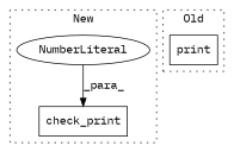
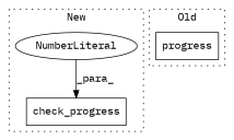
  digraph {
    fontname="IBM Plex Mono"
    node [a=32 shape=box fontname="IBM Plex Mono"]
-   n1 [l="15,1" label=check_print s="2576,2603"]
+   n1 [l="15,1" label=check_progress s="2576,2603"]
    n2 [a=34 l=1 label=NumberLiteral s=2602 shape=ellipse]
-   n3 [l="6,1" label=print s="2436,2452"]
+   n3 [l="6,1" label=progress s="2436,2452"]
    subgraph cluster_1 {
      label=New
      style=dotted
      n1
      n2
    }
    subgraph cluster_2 {
      label=Old
      style=dotted
      n3
    }
    n2 -> n1 [label=_para_ fontname="IBM Plex Mono"]
  }
